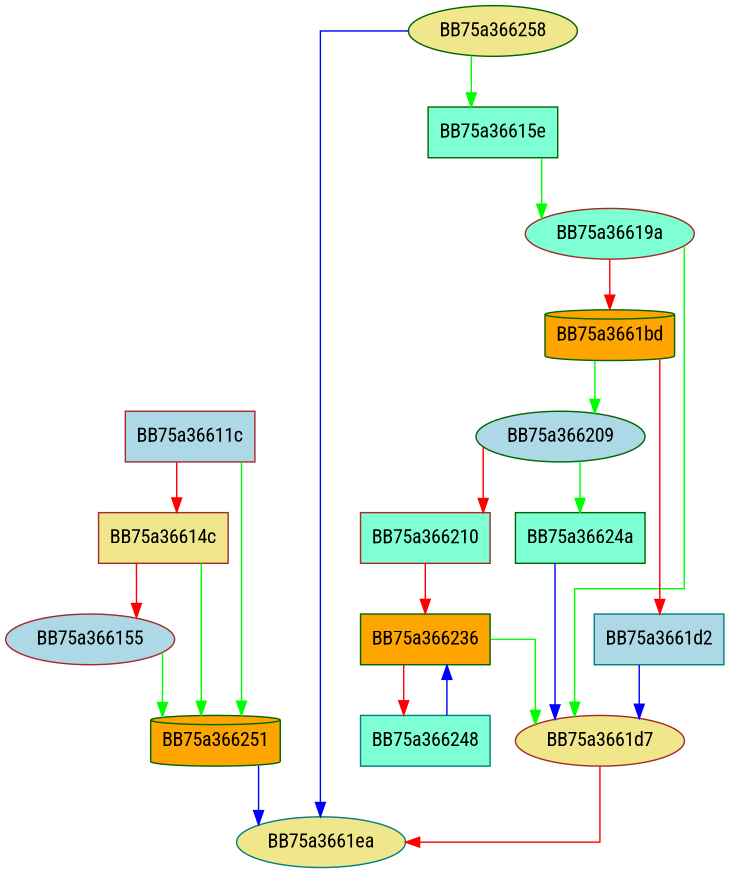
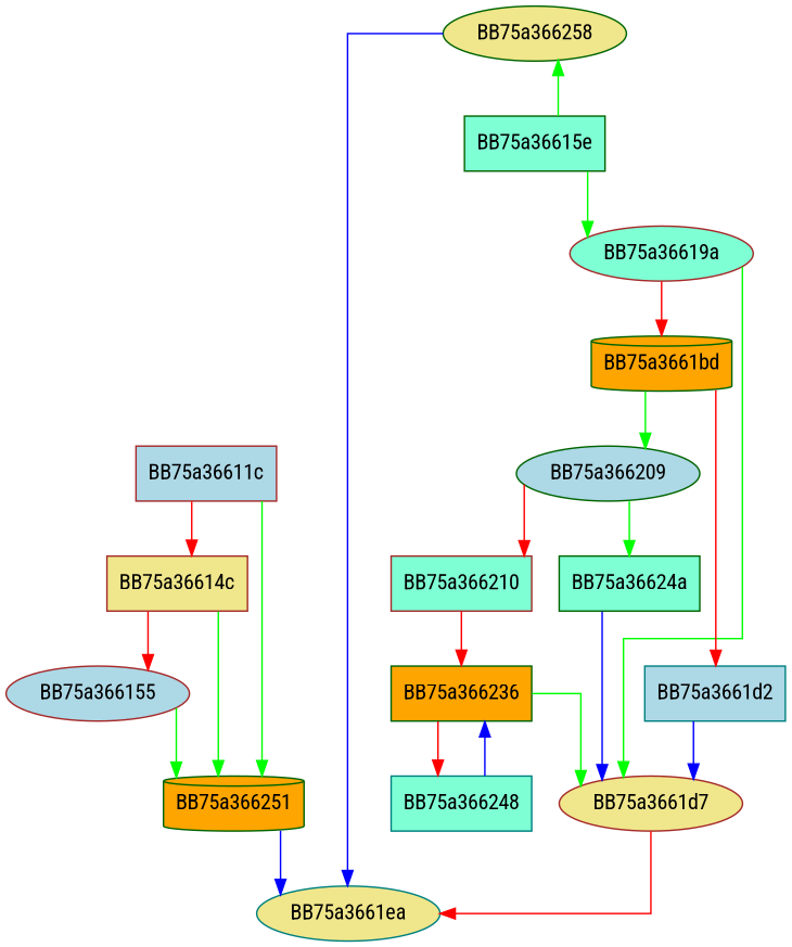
  digraph {
    fontname="Roboto Condensed"
    splines=ortho
    node [color=darkgreen fillcolor=aquamarine fontname="Roboto Condensed" shape=box style=filled]
    edge [color=green fontname="Roboto Condensed"]
    BB75a36611c [color=brown fillcolor=lightblue]
    BB75a366251 [fillcolor=orange shape=cylinder]
    BB75a36614c [color=brown fillcolor=khaki]
    BB75a3661ea [color=teal fillcolor=khaki shape=ellipse]
    BB75a366155 [color=brown fillcolor=lightblue shape=ellipse]
    BB75a366258 [fillcolor=khaki shape=ellipse]
    BB75a36615e
    BB75a36619a [color=brown shape=ellipse]
    BB75a3661d7 [color=brown fillcolor=khaki shape=ellipse]
    BB75a3661bd [fillcolor=orange shape=cylinder]
    BB75a366209 [fillcolor=lightblue shape=ellipse]
    BB75a3661d2 [color=teal fillcolor=lightblue]
    BB75a36624a
    BB75a366210 [color=brown]
    BB75a366236 [fillcolor=orange]
    BB75a366248 [color=teal]
    BB75a36611c -> BB75a366251
    BB75a36611c -> BB75a36614c [color=red]
    BB75a366251 -> BB75a3661ea [color=blue]
    BB75a36614c -> BB75a366251
    BB75a36614c -> BB75a366155 [color=red]
    BB75a366155 -> BB75a366251
    BB75a366258 -> BB75a3661ea [color=blue]
-   BB75a366258 -> BB75a36615e
+   BB75a36615e -> BB75a366258
    BB75a36615e -> BB75a36619a
    BB75a36619a -> BB75a3661d7
    BB75a36619a -> BB75a3661bd [color=red]
    BB75a3661d7 -> BB75a3661ea [color=red]
    BB75a3661bd -> BB75a366209
    BB75a3661bd -> BB75a3661d2 [color=red]
    BB75a366209 -> BB75a36624a
    BB75a366209 -> BB75a366210 [color=red]
    BB75a3661d2 -> BB75a3661d7 [color=blue]
    BB75a36624a -> BB75a3661d7 [color=blue]
    BB75a366210 -> BB75a366236 [color=red]
    BB75a366236 -> BB75a3661d7
    BB75a366236 -> BB75a366248 [color=red]
    BB75a366248 -> BB75a366236 [color=blue]
  }
